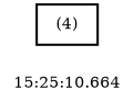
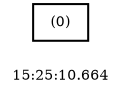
  digraph {
    label="15:25:10.664"
-   n1 [color=black fontcolor=black label="(4)" shape=rectangle style=bold]
+   n1 [color=black fontcolor=black label="(0)" shape=rectangle style=bold]
  }
